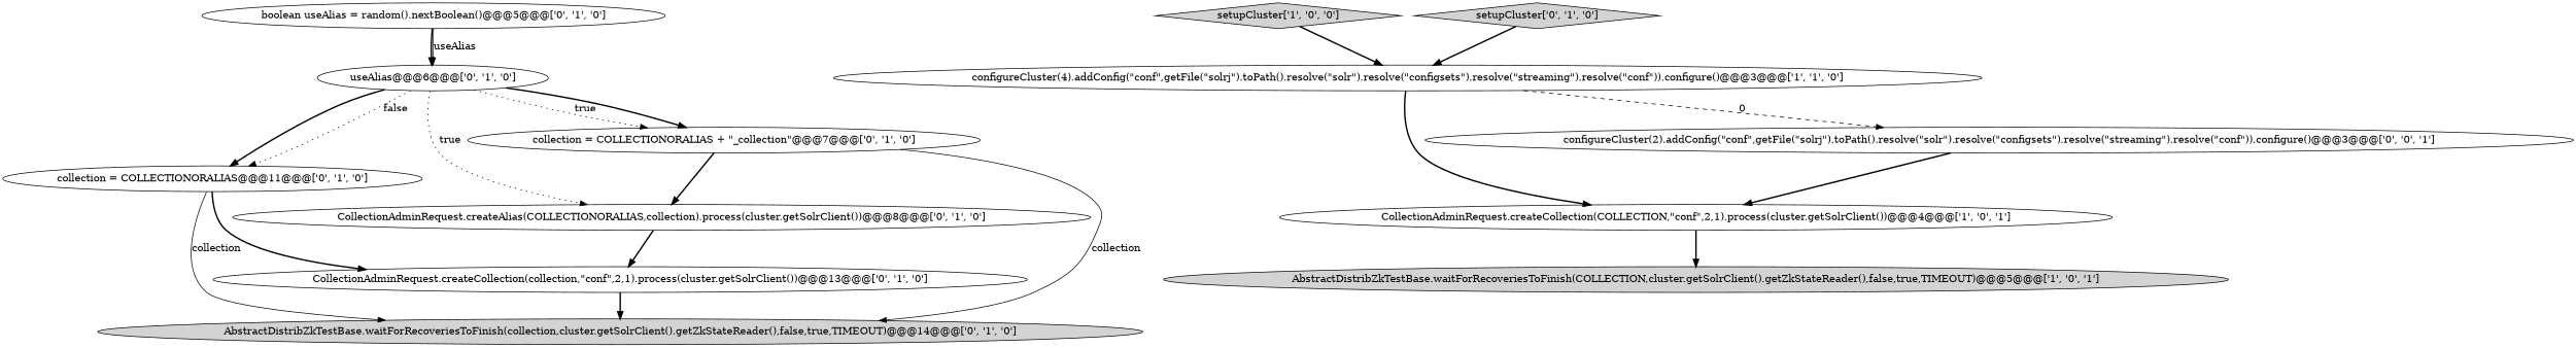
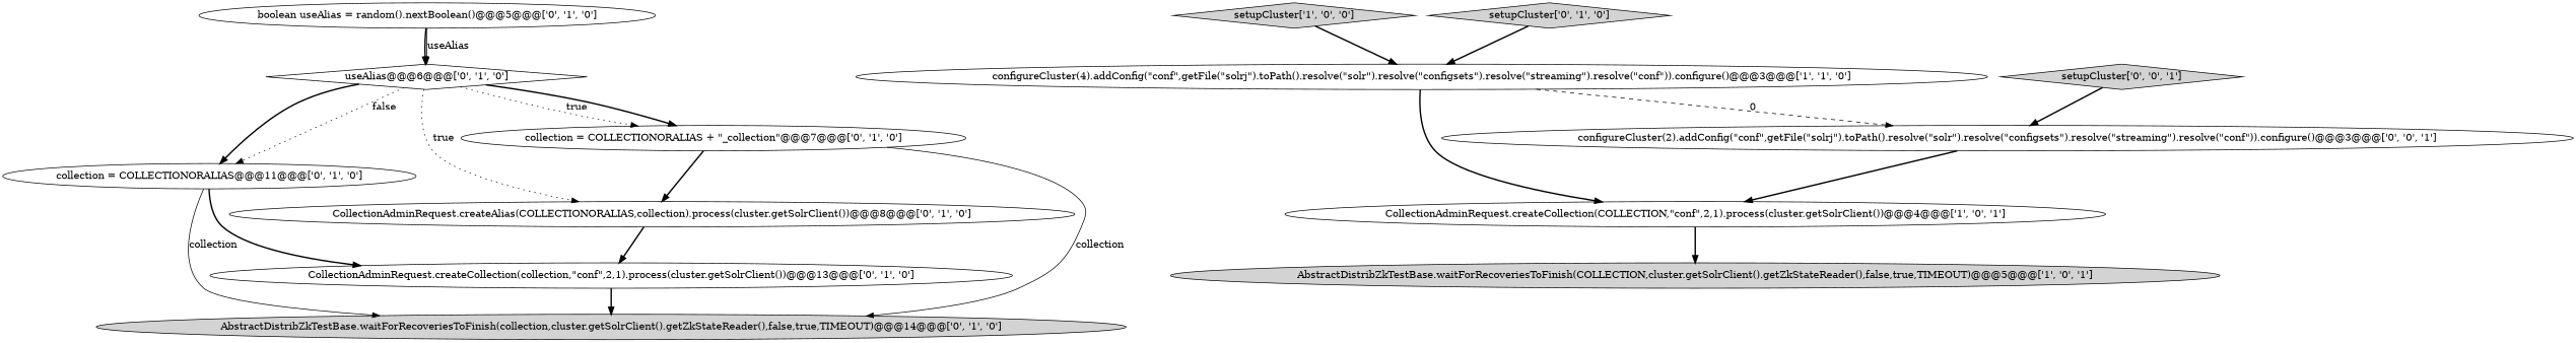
  digraph {
    node [fillcolor=white shape=ellipse style=filled]
    edge [style=bold]
    n1 [label="collection = COLLECTIONORALIAS@@@11@@@['0', '1', '0']"]
    n2 [fillcolor=lightgray label="AbstractDistribZkTestBase.waitForRecoveriesToFinish(collection,cluster.getSolrClient().getZkStateReader(),false,true,TIMEOUT)@@@14@@@['0', '1', '0']"]
    n3 [label="CollectionAdminRequest.createCollection(collection,\"conf\",2,1).process(cluster.getSolrClient())@@@13@@@['0', '1', '0']"]
    n4 [fillcolor=lightgray label="setupCluster['1', '0', '0']" shape=diamond]
    n5 [label="configureCluster(4).addConfig(\"conf\",getFile(\"solrj\").toPath().resolve(\"solr\").resolve(\"configsets\").resolve(\"streaming\").resolve(\"conf\")).configure()@@@3@@@['1', '1', '0']"]
    n6 [label="CollectionAdminRequest.createCollection(COLLECTION,\"conf\",2,1).process(cluster.getSolrClient())@@@4@@@['1', '0', '1']"]
    n7 [label="configureCluster(2).addConfig(\"conf\",getFile(\"solrj\").toPath().resolve(\"solr\").resolve(\"configsets\").resolve(\"streaming\").resolve(\"conf\")).configure()@@@3@@@['0', '0', '1']"]
    n8 [fillcolor=lightgray label="AbstractDistribZkTestBase.waitForRecoveriesToFinish(COLLECTION,cluster.getSolrClient().getZkStateReader(),false,true,TIMEOUT)@@@5@@@['1', '0', '1']"]
    n9 [label="CollectionAdminRequest.createAlias(COLLECTIONORALIAS,collection).process(cluster.getSolrClient())@@@8@@@['0', '1', '0']"]
    n10 [label="boolean useAlias = random().nextBoolean()@@@5@@@['0', '1', '0']"]
-   n11 [label="useAlias@@@6@@@['0', '1', '0']"]
+   n11 [label="useAlias@@@6@@@['0', '1', '0']" shape=diamond]
+   n12 [fillcolor=lightgray label="setupCluster['0', '0', '1']" shape=diamond]
    n13 [label="collection = COLLECTIONORALIAS + \"_collection\"@@@7@@@['0', '1', '0']"]
    n14 [fillcolor=lightgray label="setupCluster['0', '1', '0']" shape=diamond]
    n1 -> n2 [label=collection style=solid]
    n1 -> n3
    n3 -> n2
    n4 -> n5
    n5 -> n6
    n5 -> n7 [label=0 style=dashed]
    n6 -> n8
    n7 -> n6
    n9 -> n3
    n10 -> n11
    n10 -> n11 [label=useAlias style=solid]
    n11 -> n1
    n11 -> n1 [label=false style=dotted]
    n11 -> n9 [label=true style=dotted]
    n11 -> n13 [label=true style=dotted]
    n11 -> n13
+   n12 -> n7
    n13 -> n2 [label=collection style=solid]
    n13 -> n9
    n14 -> n5
  }
